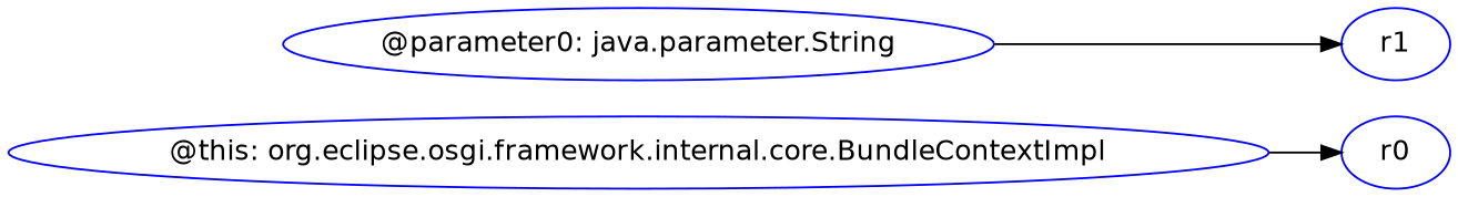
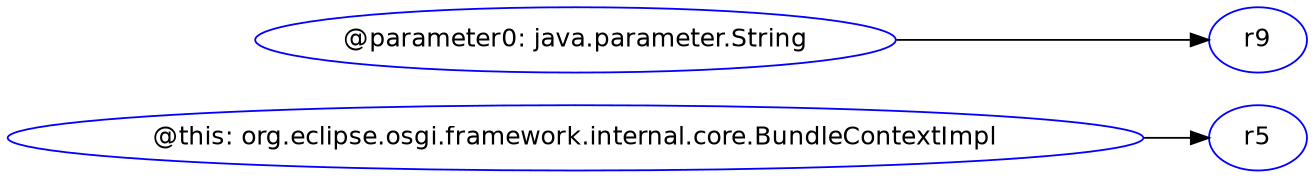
  digraph {
    fontname="DejaVu Sans"
    rankdir=LR
    node [color=blue fontname="DejaVu Sans"]
    edge [fontname="DejaVu Sans"]
    n1 [label="@this: org.eclipse.osgi.framework.internal.core.BundleContextImpl"]
-   n2 [label=r0]
+   n2 [label=r5]
    n3 [label="@parameter0: java.parameter.String"]
-   n4 [label=r1]
+   n4 [label=r9]
    n1 -> n2
    n3 -> n4
  }
